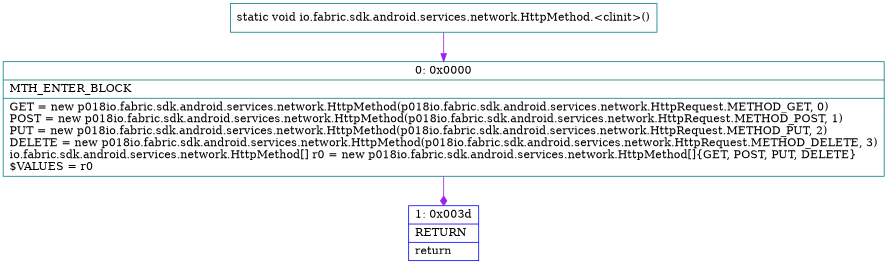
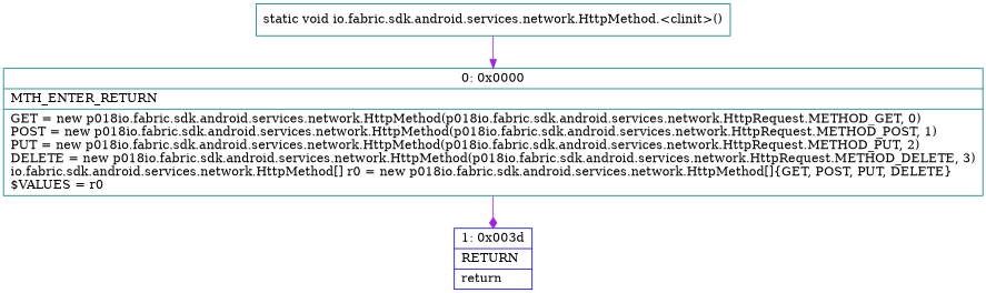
  digraph {
    node [shape=record color=teal]
    edge [color=purple]
-   n1 [label="{0\:\ 0x0000|MTH_ENTER_BLOCK\l|GET = new p018io.fabric.sdk.android.services.network.HttpMethod(p018io.fabric.sdk.android.services.network.HttpRequest.METHOD_GET, 0)\lPOST = new p018io.fabric.sdk.android.services.network.HttpMethod(p018io.fabric.sdk.android.services.network.HttpRequest.METHOD_POST, 1)\lPUT = new p018io.fabric.sdk.android.services.network.HttpMethod(p018io.fabric.sdk.android.services.network.HttpRequest.METHOD_PUT, 2)\lDELETE = new p018io.fabric.sdk.android.services.network.HttpMethod(p018io.fabric.sdk.android.services.network.HttpRequest.METHOD_DELETE, 3)\lio.fabric.sdk.android.services.network.HttpMethod[] r0 = new p018io.fabric.sdk.android.services.network.HttpMethod[]\{GET, POST, PUT, DELETE\}\l$VALUES = r0\l}"]
+   n1 [label="{0\:\ 0x0000|MTH_ENTER_RETURN\l|GET = new p018io.fabric.sdk.android.services.network.HttpMethod(p018io.fabric.sdk.android.services.network.HttpRequest.METHOD_GET, 0)\lPOST = new p018io.fabric.sdk.android.services.network.HttpMethod(p018io.fabric.sdk.android.services.network.HttpRequest.METHOD_POST, 1)\lPUT = new p018io.fabric.sdk.android.services.network.HttpMethod(p018io.fabric.sdk.android.services.network.HttpRequest.METHOD_PUT, 2)\lDELETE = new p018io.fabric.sdk.android.services.network.HttpMethod(p018io.fabric.sdk.android.services.network.HttpRequest.METHOD_DELETE, 3)\lio.fabric.sdk.android.services.network.HttpMethod[] r0 = new p018io.fabric.sdk.android.services.network.HttpMethod[]\{GET, POST, PUT, DELETE\}\l$VALUES = r0\l}"]
    n2 [label="{1\:\ 0x003d|RETURN\l|return\l}" color=blue]
    n3 [label="{static void io.fabric.sdk.android.services.network.HttpMethod.\<clinit\>() }"]
    n1 -> n2 [arrowhead=diamond]
    n3 -> n1 [arrowhead=normal]
  }
